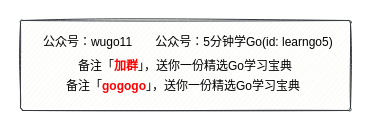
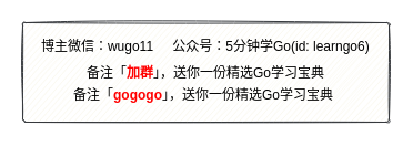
  <mxCell id="0" />
  <mxCell id="1" parent="0" />
  <mxCell id="2" value="" style="rounded=1;whiteSpace=wrap;html=1;arcSize=3;strokeWidth=1;glass=0;shadow=0;sketch=1;fillColor=#f9f7ed;strokeColor=#36393d;" vertex="1" parent="1"><mxGeometry x="20" y="20" width="330" height="90" as="geometry" /></mxCell>
- <mxCell id="3" value="公众号：wugo11" style="text;html=1;strokeColor=none;fillColor=none;align=center;verticalAlign=middle;whiteSpace=wrap;rounded=0;shadow=0;glass=0;sketch=1;" vertex="1" parent="1"><mxGeometry x="30" y="32" width="115" height="20" as="geometry" /></mxCell>
+ <mxCell id="3" value="博主微信：wugo11" style="text;html=1;strokeColor=none;fillColor=none;align=center;verticalAlign=middle;whiteSpace=wrap;rounded=0;shadow=0;glass=0;sketch=1;" vertex="1" parent="1"><mxGeometry x="30" y="32" width="115" height="20" as="geometry" /></mxCell>
  <mxCell id="4" value="备注「&lt;font color=&quot;#ff0000&quot;&gt;&lt;b&gt;加群&lt;/b&gt;&lt;/font&gt;」，送你一份精选Go学习宝典" style="text;html=1;strokeColor=none;fillColor=none;align=center;verticalAlign=middle;whiteSpace=wrap;rounded=0;shadow=0;glass=0;sketch=1;" vertex="1" parent="1"><mxGeometry x="60" y="56" width="250" height="20" as="geometry" /></mxCell>
  <mxCell id="5" value="备注「&lt;font color=&quot;#ff0000&quot;&gt;&lt;b&gt;gogogo&lt;/b&gt;&lt;/font&gt;」，送你一份精选Go学习宝典" style="text;html=1;strokeColor=none;fillColor=none;align=center;verticalAlign=middle;whiteSpace=wrap;rounded=0;shadow=0;glass=0;sketch=1;" vertex="1" parent="1"><mxGeometry x="58" y="76" width="250" height="20" as="geometry" /></mxCell>
- <mxCell id="6" value="公众号：5分钟学Go(id: learngo5)" style="text;html=1;strokeColor=none;fillColor=none;align=center;verticalAlign=middle;whiteSpace=wrap;rounded=0;shadow=0;glass=0;sketch=1;" vertex="1" parent="1"><mxGeometry x="152" y="32" width="184" height="20" as="geometry" /></mxCell>
+ <mxCell id="6" value="公众号：5分钟学Go(id: learngo6)" style="text;html=1;strokeColor=none;fillColor=none;align=center;verticalAlign=middle;whiteSpace=wrap;rounded=0;shadow=0;glass=0;sketch=1;" vertex="1" parent="1"><mxGeometry x="152" y="32" width="184" height="20" as="geometry" /></mxCell>
